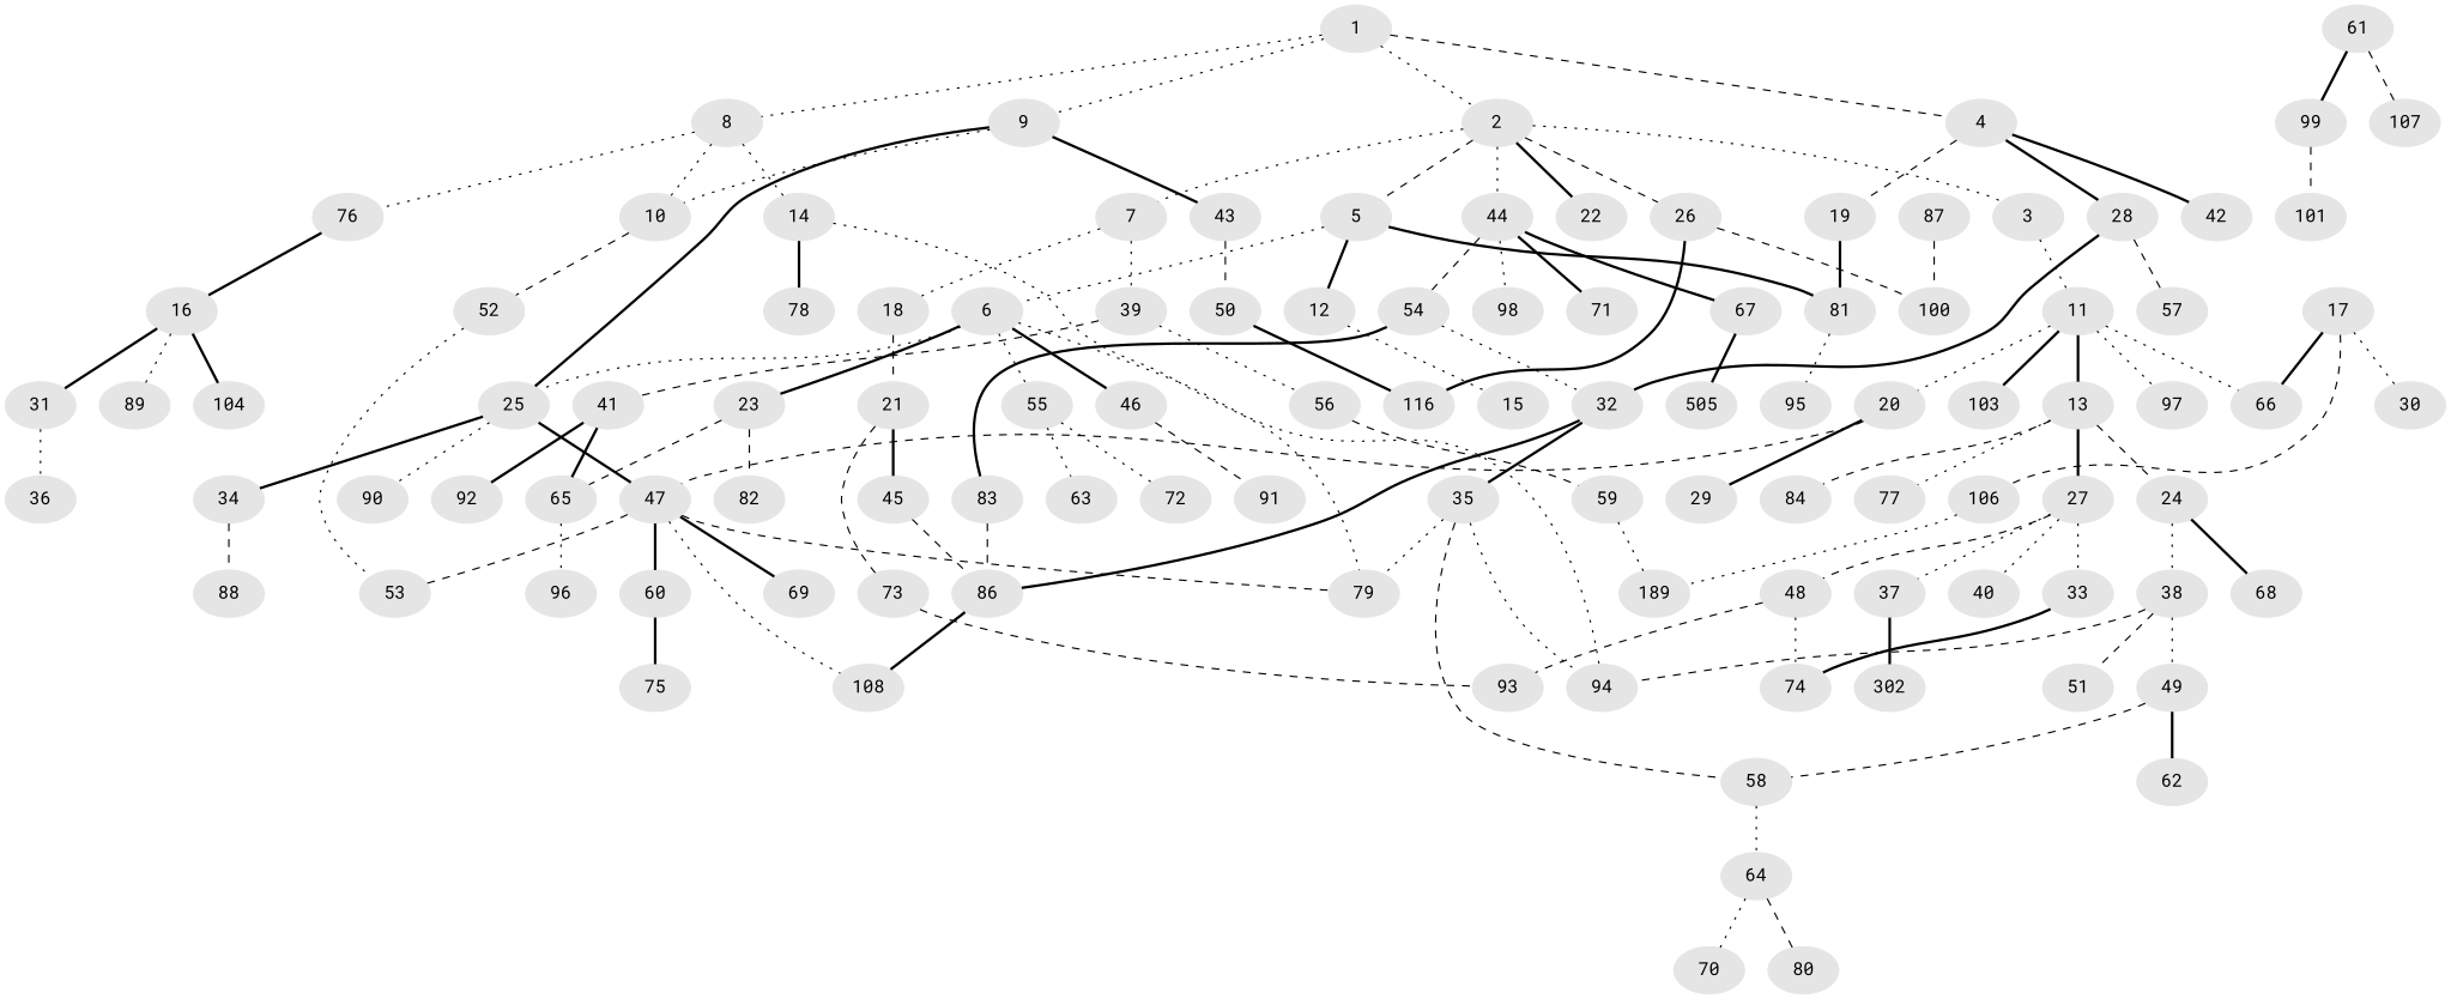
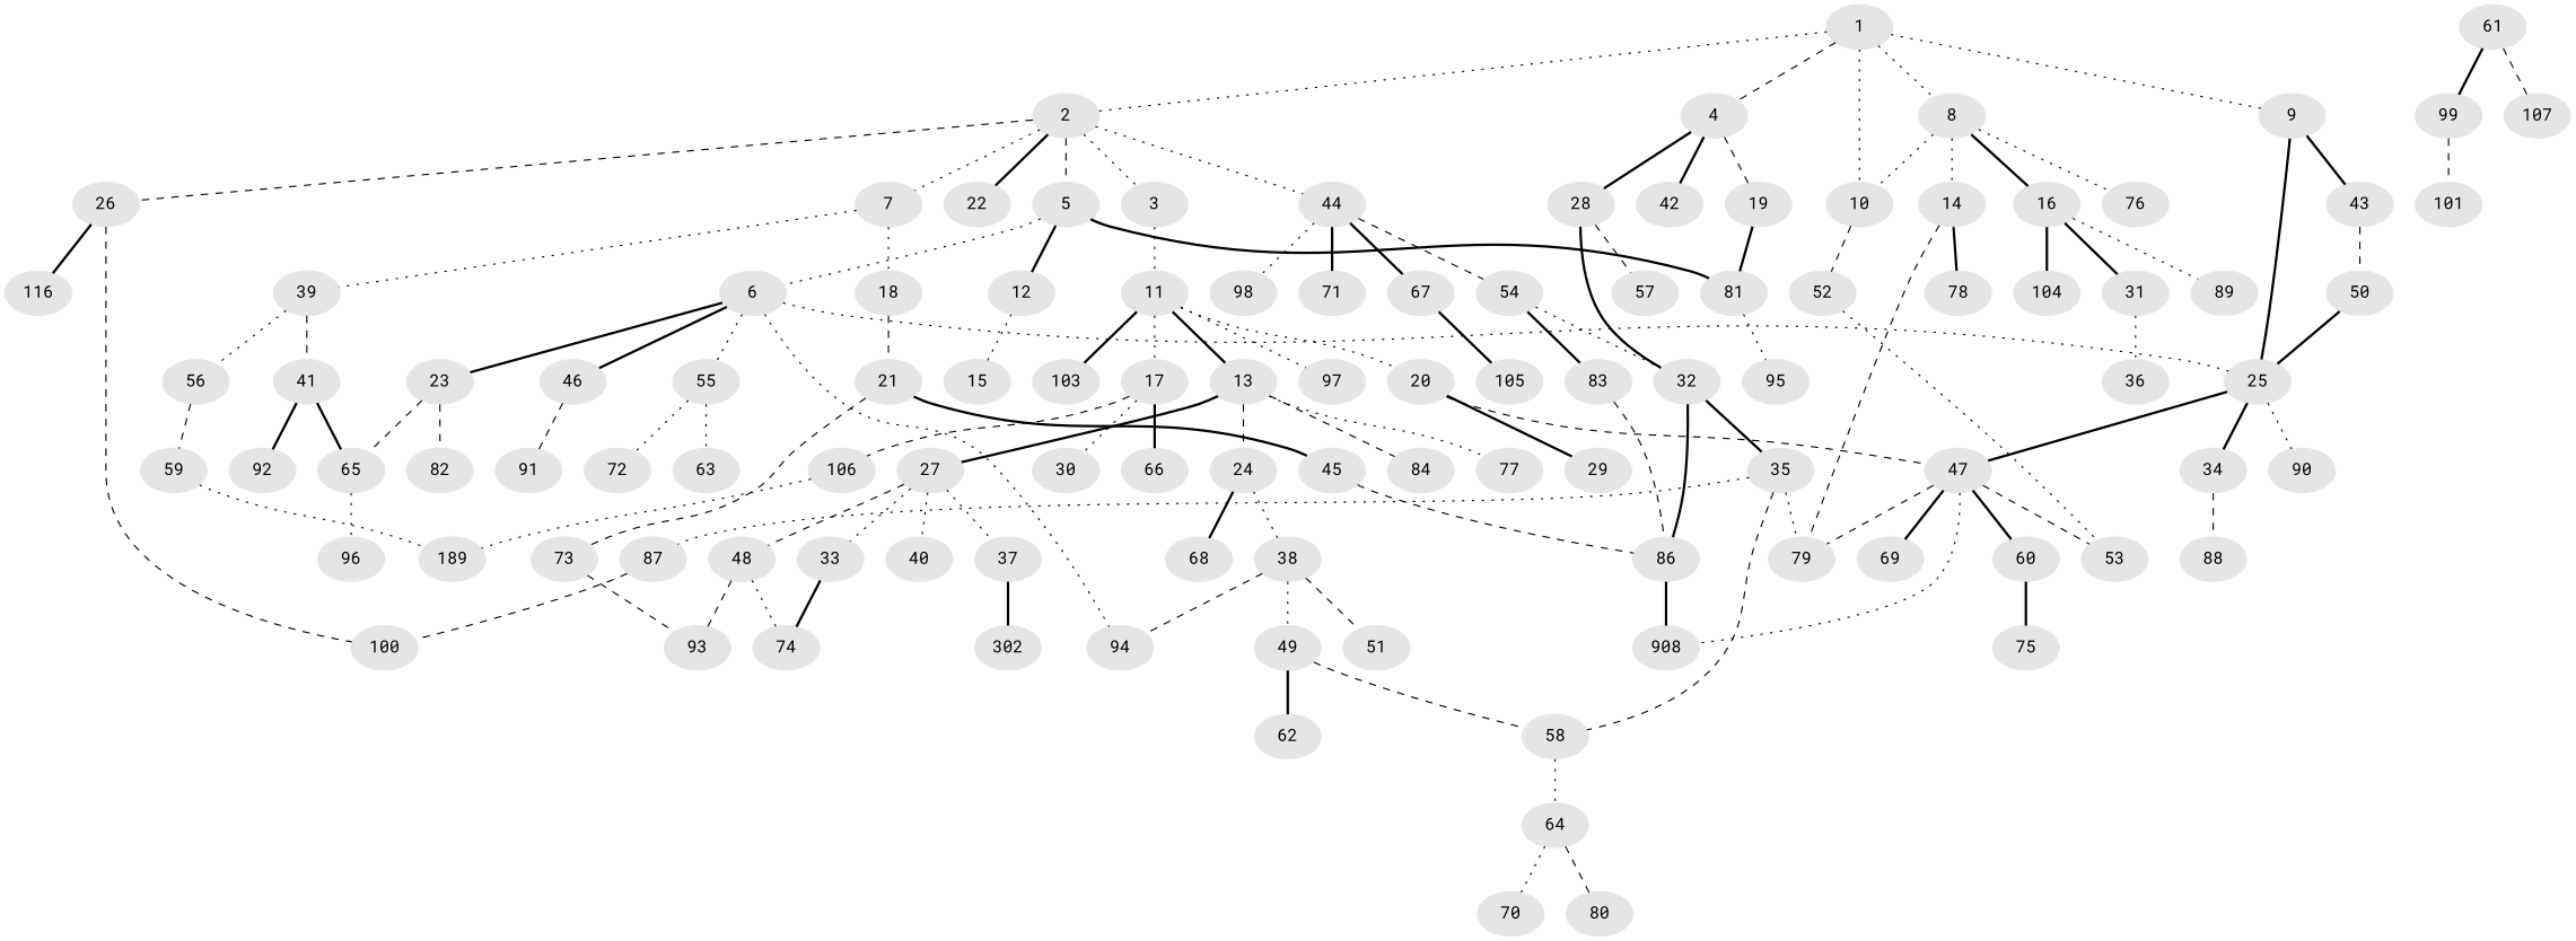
  graph {
    fontname="Roboto Mono"
    node [color=gray90 fontname="Roboto Mono" style=filled]
    edge [fontname="Roboto Mono" style=dotted]
    1
    2
    4
    8
    9
    10
    3
    5
    7
    22
    26
    44
    19
    28
    42
    14
    16
    76
    25
    43
    52
    11
    6
    12
    81
    18
    39
    100
    n29 [label=116]
    54
    67
    71
    98
    13
    17
    20
    97
    103
    32
    57
    23
    46
    55
    94
    15
    95
    65
    82
    47
    34
    90
    91
    63
    72
    21
    41
    56
    78
    79
    31
    89
    104
    50
    53
    24
    27
    77
    84
    30
    66
    106
    29
    38
    68
    33
    37
    40
    48
    36
    n80 [label=189]
    45
    73
    60
    69
-   108
+   108 [label=908]
    86
    93
    96
    49
    51
    88
    74
    n93 [label=302]
    35
    58
    87
    64
    62
    92
    59
    83
-   105 [label=505]
+   105
    75
    61
    99
    107
    70
    80
    101
    1 -- 2
    1 -- 4 [style=dashed]
    1 -- 8
    1 -- 9
-   9 -- 10
+   1 -- 10
    2 -- 3
    2 -- 5 [style=dashed]
    2 -- 7
    2 -- 22 [style=bold]
    2 -- 26 [style=dashed]
    2 -- 44
    4 -- 19 [style=dashed]
    4 -- 28 [style=bold]
    4 -- 42 [style=bold]
    8 -- 10
    8 -- 14
-   76 -- 16 [style=bold]
+   8 -- 16 [style=bold]
    8 -- 76
    9 -- 25 [style=bold]
    9 -- 43 [style=bold]
    10 -- 52 [style=dashed]
    3 -- 11
    5 -- 6
    5 -- 12 [style=bold]
    5 -- 81 [style=bold]
    7 -- 18
    7 -- 39
    26 -- 100 [style=dashed]
    26 -- n29 [style=bold]
    44 -- 54 [style=dashed]
    44 -- 67 [style=bold]
    44 -- 71 [style=bold]
    44 -- 98
    19 -- 81 [style=bold]
    28 -- 32 [style=bold]
    28 -- 57 [style=dashed]
    14 -- 78 [style=bold]
-   14 -- 79
+   14 -- 79 [style=dashed]
    16 -- 31 [style=bold]
    16 -- 89
    16 -- 104 [style=bold]
    25 -- 47 [style=bold]
    25 -- 34 [style=bold]
    25 -- 90
    43 -- 50 [style=dashed]
    52 -- 53
    11 -- 13 [style=bold]
-   11 -- 66
+   11 -- 17
    11 -- 20
    11 -- 97
    11 -- 103 [style=bold]
    6 -- 25
    6 -- 23 [style=bold]
    6 -- 46 [style=bold]
    6 -- 55
    6 -- 94
    12 -- 15
    81 -- 95
    18 -- 21 [style=dashed]
    39 -- 41 [style=dashed]
    39 -- 56
    54 -- 32
    54 -- 83 [style=bold]
    67 -- 105 [style=bold]
    13 -- 24 [style=dashed]
    13 -- 27 [style=bold]
    13 -- 77
    13 -- 84 [style=dashed]
    17 -- 30
    17 -- 66 [style=bold]
    17 -- 106 [style=dashed]
    20 -- 47 [style=dashed]
    20 -- 29 [style=bold]
    32 -- 86 [style=bold]
    32 -- 35 [style=bold]
    23 -- 65 [style=dashed]
    23 -- 82 [style=dashed]
    46 -- 91 [style=dashed]
    55 -- 63
    55 -- 72
    65 -- 96
    47 -- 79 [style=dashed]
    47 -- 53 [style=dashed]
    47 -- 60 [style=bold]
    47 -- 69 [style=bold]
    47 -- 108
    34 -- 88 [style=dashed]
    21 -- 45 [style=bold]
    21 -- 73 [style=dashed]
    41 -- 65 [style=bold]
    41 -- 92 [style=bold]
    56 -- 59 [style=dashed]
    31 -- 36
-   50 -- n29 [style=bold]
+   50 -- 25 [style=bold]
    24 -- 38
    24 -- 68 [style=bold]
    27 -- 33
    27 -- 37
    27 -- 40
    27 -- 48 [style=dashed]
    106 -- n80
    38 -- 94 [style=dashed]
    38 -- 49
    38 -- 51 [style=dashed]
    33 -- 74 [style=bold]
    37 -- n93 [style=bold]
    48 -- 93 [style=dashed]
    48 -- 74
    45 -- 86 [style=dashed]
    73 -- 93 [style=dashed]
    60 -- 75 [style=bold]
    86 -- 108 [style=bold]
    49 -- 58 [style=dashed]
    49 -- 62 [style=bold]
    35 -- 79
    35 -- 58 [style=dashed]
-   35 -- 94
+   35 -- 87
    58 -- 64
    87 -- 100 [style=dashed]
    64 -- 70
    64 -- 80 [style=dashed]
    59 -- n80
    83 -- 86 [style=dashed]
    61 -- 99 [style=bold]
    61 -- 107 [style=dashed]
    99 -- 101 [style=dashed]
  }
